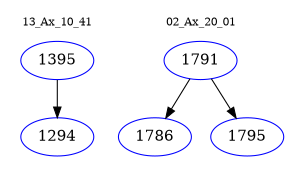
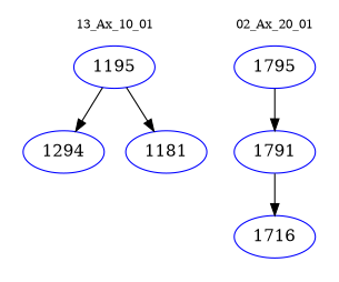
  digraph {
    node [color=blue]
    edge [color=black]
-   n1 [label=1395]
+   n1 [label=1195]
    n2 [label=1294]
+   n3 [label=1181]
    n4 [label=1791]
-   n5 [label=1786]
+   n5 [label=1716]
    n6 [label=1795]
    subgraph cluster_1 {
      color=white
      fontsize=10
-     label="13_Ax_10_41"
+     label="13_Ax_10_01"
      n1
      n2
+     n3
    }
    subgraph cluster_2 {
      color=white
      fontsize=10
      label="02_Ax_20_01"
      n4
      n5
      n6
    }
    n1 -> n2
+   n1 -> n3
    n4 -> n5
-   n4 -> n6
+   n6 -> n4
  }
